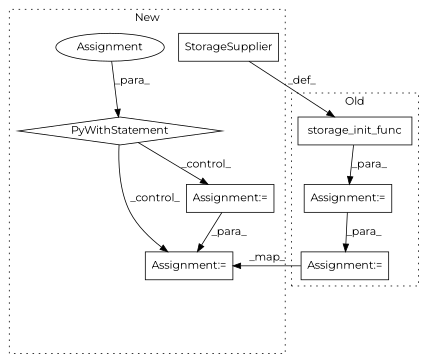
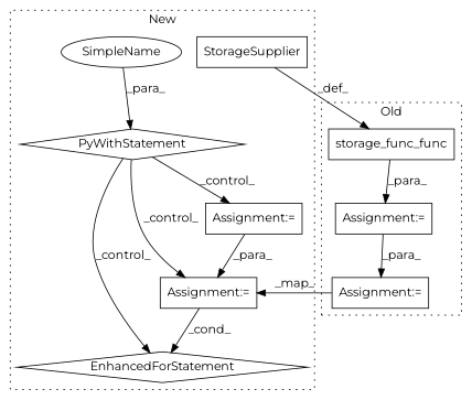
  digraph {
    fontname=Montserrat
    node [a=7 fontname=Montserrat l="86,2" s="8141,8276" shape=box]
    edge [fontname=Montserrat]
-   n1 [a=32 l=19 label=storage_init_func s=7312]
+   n1 [a=32 l=19 label=storage_func_func s=7312]
    n2 [l="80,2" label="Assignment:=" s="7797,7926"]
    n3 [l=1 label="Assignment:=" s=7298]
-   n5 [a=42 label=Assignment shape=ellipse l="" s=""]
+   n4 [a=70 label=EnhancedForStatement shape=diamond]
+   n5 [a=42 label=SimpleName shape=ellipse l="" s=""]
    n6 [a=104 l="10,2" label=PyWithStatement s="7527,7566" shape=diamond]
    n7 [label="Assignment:="]
    n8 [l=7 label="Assignment:=" s=7610]
    n9 [a=32 l="16,1" label=StorageSupplier s="7537,7565"]
    subgraph cluster_1 {
      label=Old
      style=dotted
      n1
      n2
      n3
    }
    subgraph cluster_2 {
      label=New
      style=dotted
+     n4
      n5
      n6
      n7
      n8
      n9
    }
    n1 -> n3 [label=_para_]
    n2 -> n7 [label=_map_]
    n3 -> n2 [label=_para_]
    n5 -> n6 [label=_para_]
+   n6 -> n4 [label=_control_]
    n6 -> n7 [label=_control_]
    n6 -> n8 [label=_control_]
+   n7 -> n4 [label=_cond_]
    n8 -> n7 [label=_para_]
    n9 -> n1 [label=_def_]
  }
